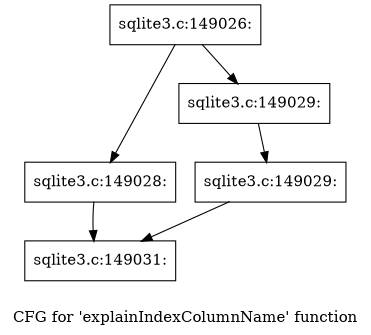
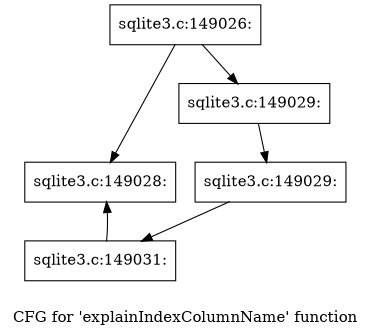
  digraph {
    label="CFG for 'explainIndexColumnName' function"
    node [shape=record]
    n1 [label="{sqlite3.c:149026:}"]
    n2 [label="{sqlite3.c:149028:}"]
    n3 [label="{sqlite3.c:149029:}"]
    n4 [label="{sqlite3.c:149031:}"]
    n5 [label="{sqlite3.c:149029:}"]
    n1 -> n2
    n1 -> n3
-   n2 -> n4
+   n4 -> n2
    n3 -> n5
    n5 -> n4
  }
